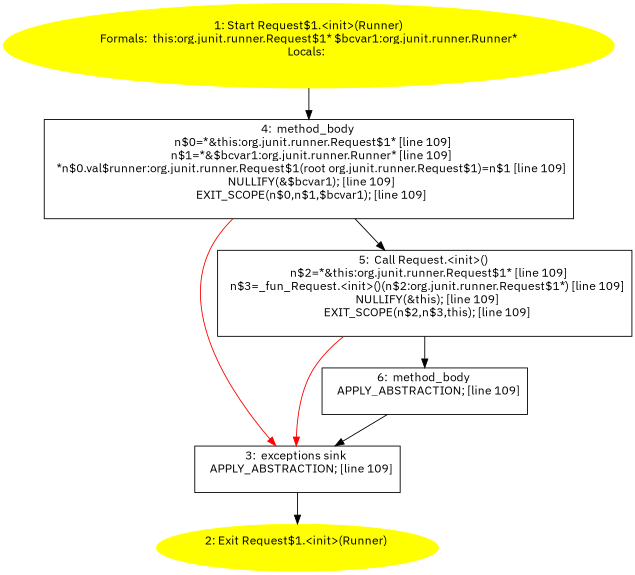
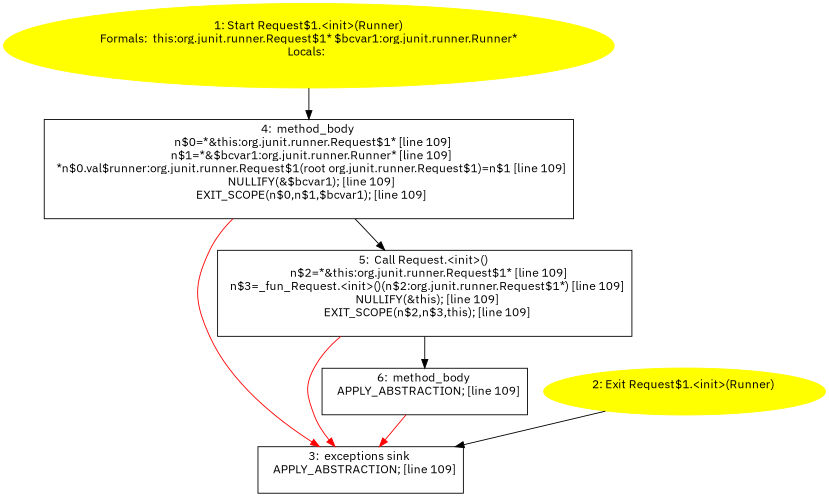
  digraph {
    fontname="IBM Plex Sans"
    node [fontname="IBM Plex Sans" shape=box]
    edge [fontname="IBM Plex Sans"]
    n1 [color=yellow label="1: Start Request$1.<init>(Runner)\nFormals:  this:org.junit.runner.Request$1* $bcvar1:org.junit.runner.Runner*\nLocals:  \n  " style=filled shape=""]
    n2 [label="4:  method_body \n   n$0=*&this:org.junit.runner.Request$1* [line 109]\n  n$1=*&$bcvar1:org.junit.runner.Runner* [line 109]\n  *n$0.val$runner:org.junit.runner.Request$1(root org.junit.runner.Request$1)=n$1 [line 109]\n  NULLIFY(&$bcvar1); [line 109]\n  EXIT_SCOPE(n$0,n$1,$bcvar1); [line 109]\n "]
    n3 [label="3:  exceptions sink \n   APPLY_ABSTRACTION; [line 109]\n "]
    n4 [label="5:  Call Request.<init>() \n   n$2=*&this:org.junit.runner.Request$1* [line 109]\n  n$3=_fun_Request.<init>()(n$2:org.junit.runner.Request$1*) [line 109]\n  NULLIFY(&this); [line 109]\n  EXIT_SCOPE(n$2,n$3,this); [line 109]\n "]
    n5 [color=yellow label="2: Exit Request$1.<init>(Runner) \n  " style=filled shape=""]
    n6 [label="6:  method_body \n   APPLY_ABSTRACTION; [line 109]\n "]
    n1 -> n2
    n2 -> n3 [color=red]
    n2 -> n4
-   n3 -> n5
+   n5 -> n3
    n4 -> n3 [color=red]
    n4 -> n6
-   n6 -> n3 [color=black]
+   n6 -> n3 [color=red]
  }
